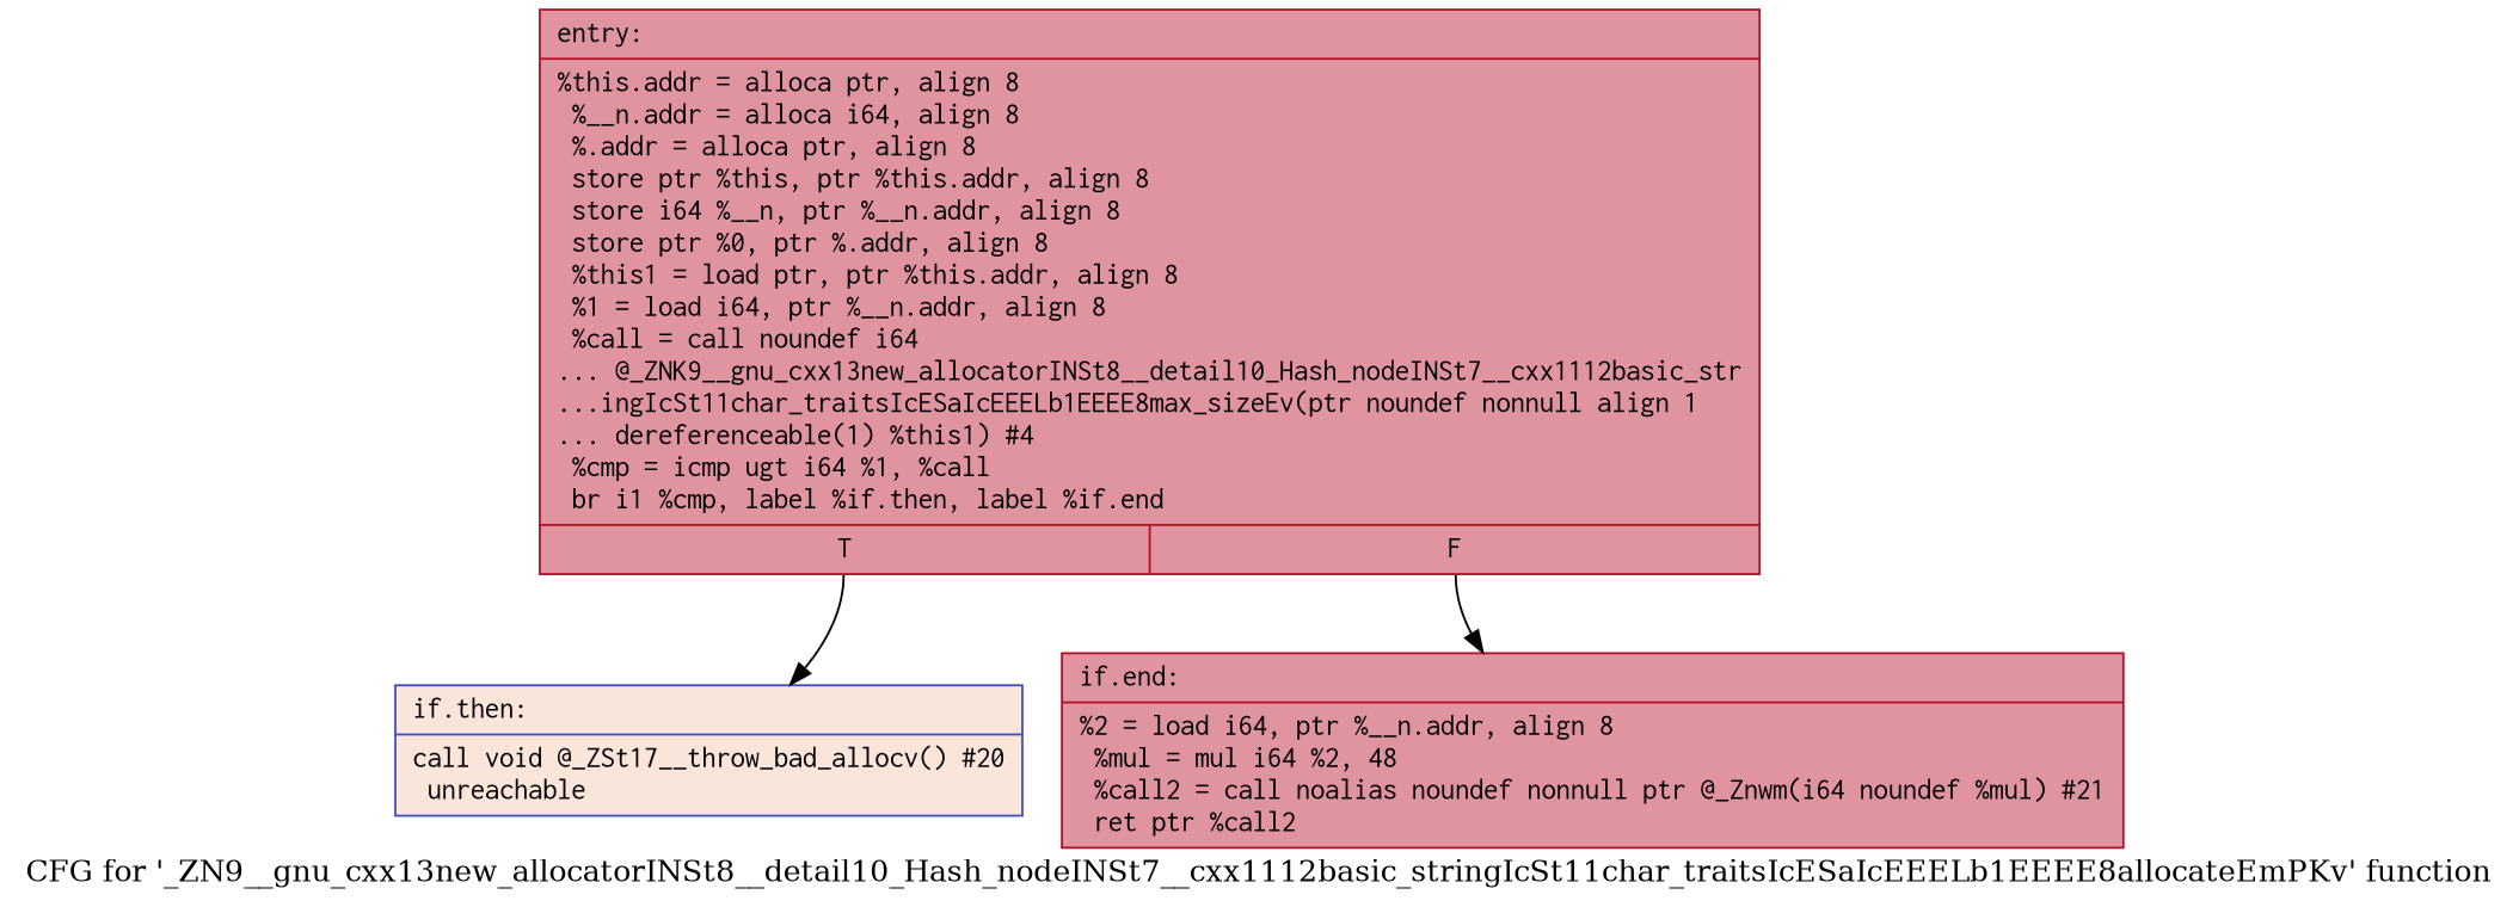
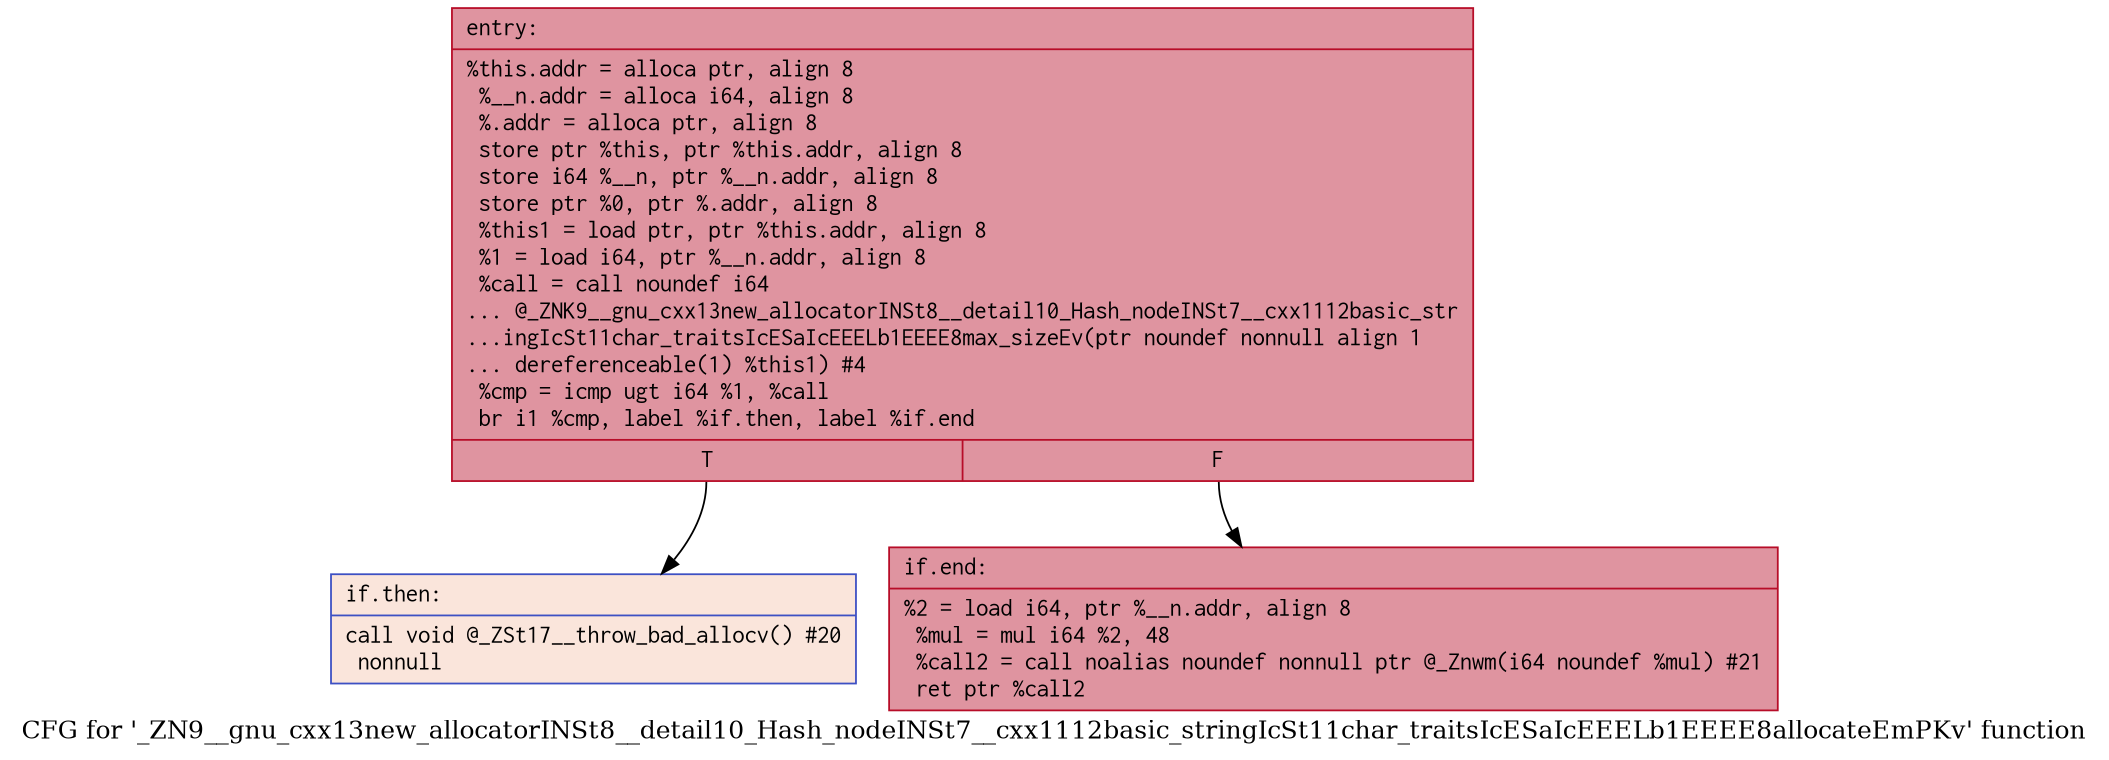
  digraph {
    label="CFG for '_ZN9__gnu_cxx13new_allocatorINSt8__detail10_Hash_nodeINSt7__cxx1112basic_stringIcSt11char_traitsIcESaIcEEELb1EEEE8allocateEmPKv' function"
    node [color="#b70d28ff" fillcolor="#b70d2870" fontname=Courier shape=record style=filled]
    n1 [label="{entry:\l|  %this.addr = alloca ptr, align 8\l  %__n.addr = alloca i64, align 8\l  %.addr = alloca ptr, align 8\l  store ptr %this, ptr %this.addr, align 8\l  store i64 %__n, ptr %__n.addr, align 8\l  store ptr %0, ptr %.addr, align 8\l  %this1 = load ptr, ptr %this.addr, align 8\l  %1 = load i64, ptr %__n.addr, align 8\l  %call = call noundef i64\l... @_ZNK9__gnu_cxx13new_allocatorINSt8__detail10_Hash_nodeINSt7__cxx1112basic_str\l...ingIcSt11char_traitsIcESaIcEEELb1EEEE8max_sizeEv(ptr noundef nonnull align 1\l... dereferenceable(1) %this1) #4\l  %cmp = icmp ugt i64 %1, %call\l  br i1 %cmp, label %if.then, label %if.end\l|{<s0>T|<s1>F}}"]
-   n2 [color="#3d50c3ff" fillcolor="#f4c5ad70" label="{if.then:\l|  call void @_ZSt17__throw_bad_allocv() #20\l  unreachable\l}"]
+   n2 [color="#3d50c3ff" fillcolor="#f4c5ad70" label="{if.then:\l|  call void @_ZSt17__throw_bad_allocv() #20\l  nonnull\l}"]
    n3 [label="{if.end:\l|  %2 = load i64, ptr %__n.addr, align 8\l  %mul = mul i64 %2, 48\l  %call2 = call noalias noundef nonnull ptr @_Znwm(i64 noundef %mul) #21\l  ret ptr %call2\l}"]
    n1 -> n2 [tailport=s0]
    n1 -> n3 [tailport=s1]
  }
